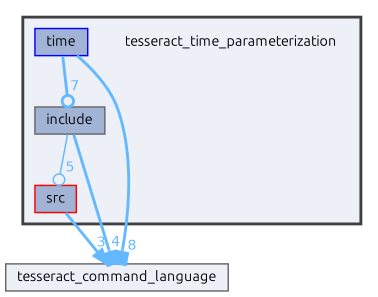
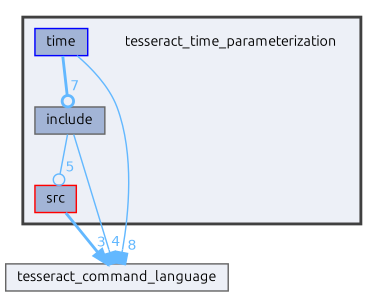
  digraph {
    compound=true
    fontname=Ubuntu
    node [color=blue fontname=Ubuntu fontsize=10 shape=box fillcolor="#a2b4d6" style=filled]
    edge [arrowhead=odot color=steelblue1 fontcolor=steelblue1 fontname=Ubuntu fontsize=10 labeldistance=1.5 labelfontname=Helvetica labelfontsize=10 style=bold]
    n1 [height=0.2 label=tesseract_time_parameterization shape=plaintext width=0.4 fillcolor="" style=""]
    n2 [color=gray40 height=0.2 label=include width=0.4]
    n3 [color=red height=0.2 label=src width=0.4]
    n4 [height=0.2 label=time width=0.4]
    n5 [color=gray40 fillcolor="#edf0f7" height=0.2 label=tesseract_command_language width=0.4]
    subgraph cluster_1 {
      bgcolor="#edf0f7"
      fontsize=10
      pencolor=grey25
      style="filled,bold"
      n1
      n2
      n3
      n4
    }
    n2 -> n3 [headlabel=5 style=solid]
-   n2 -> n5 [arrowhead=box headlabel=4]
+   n2 -> n5 [arrowhead=box headlabel=4 style=solid]
    n3 -> n5 [arrowhead=normal headlabel=3]
    n4 -> n2 [headlabel=7]
-   n4 -> n5 [arrowhead=box headlabel=8]
+   n4 -> n5 [arrowhead=box headlabel=8 style=solid]
  }
